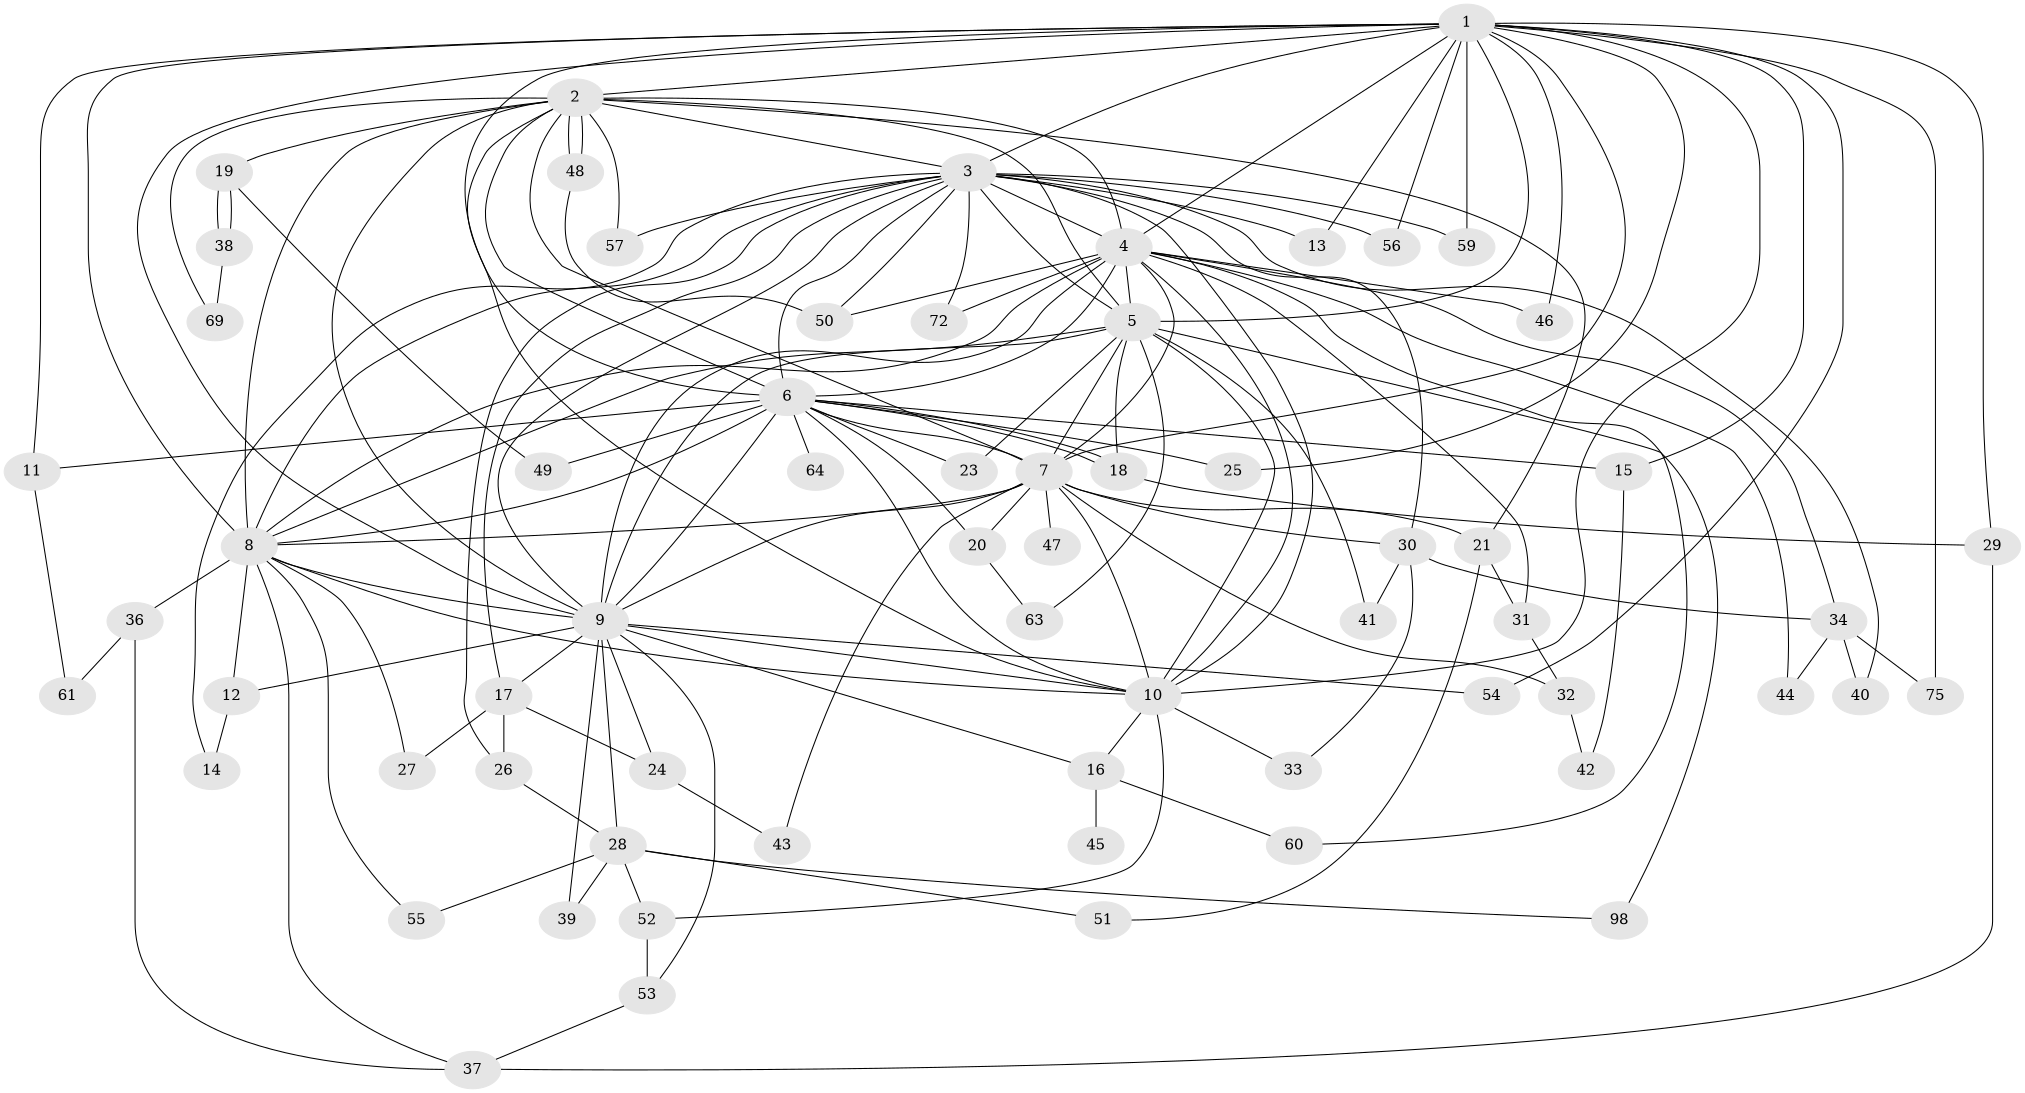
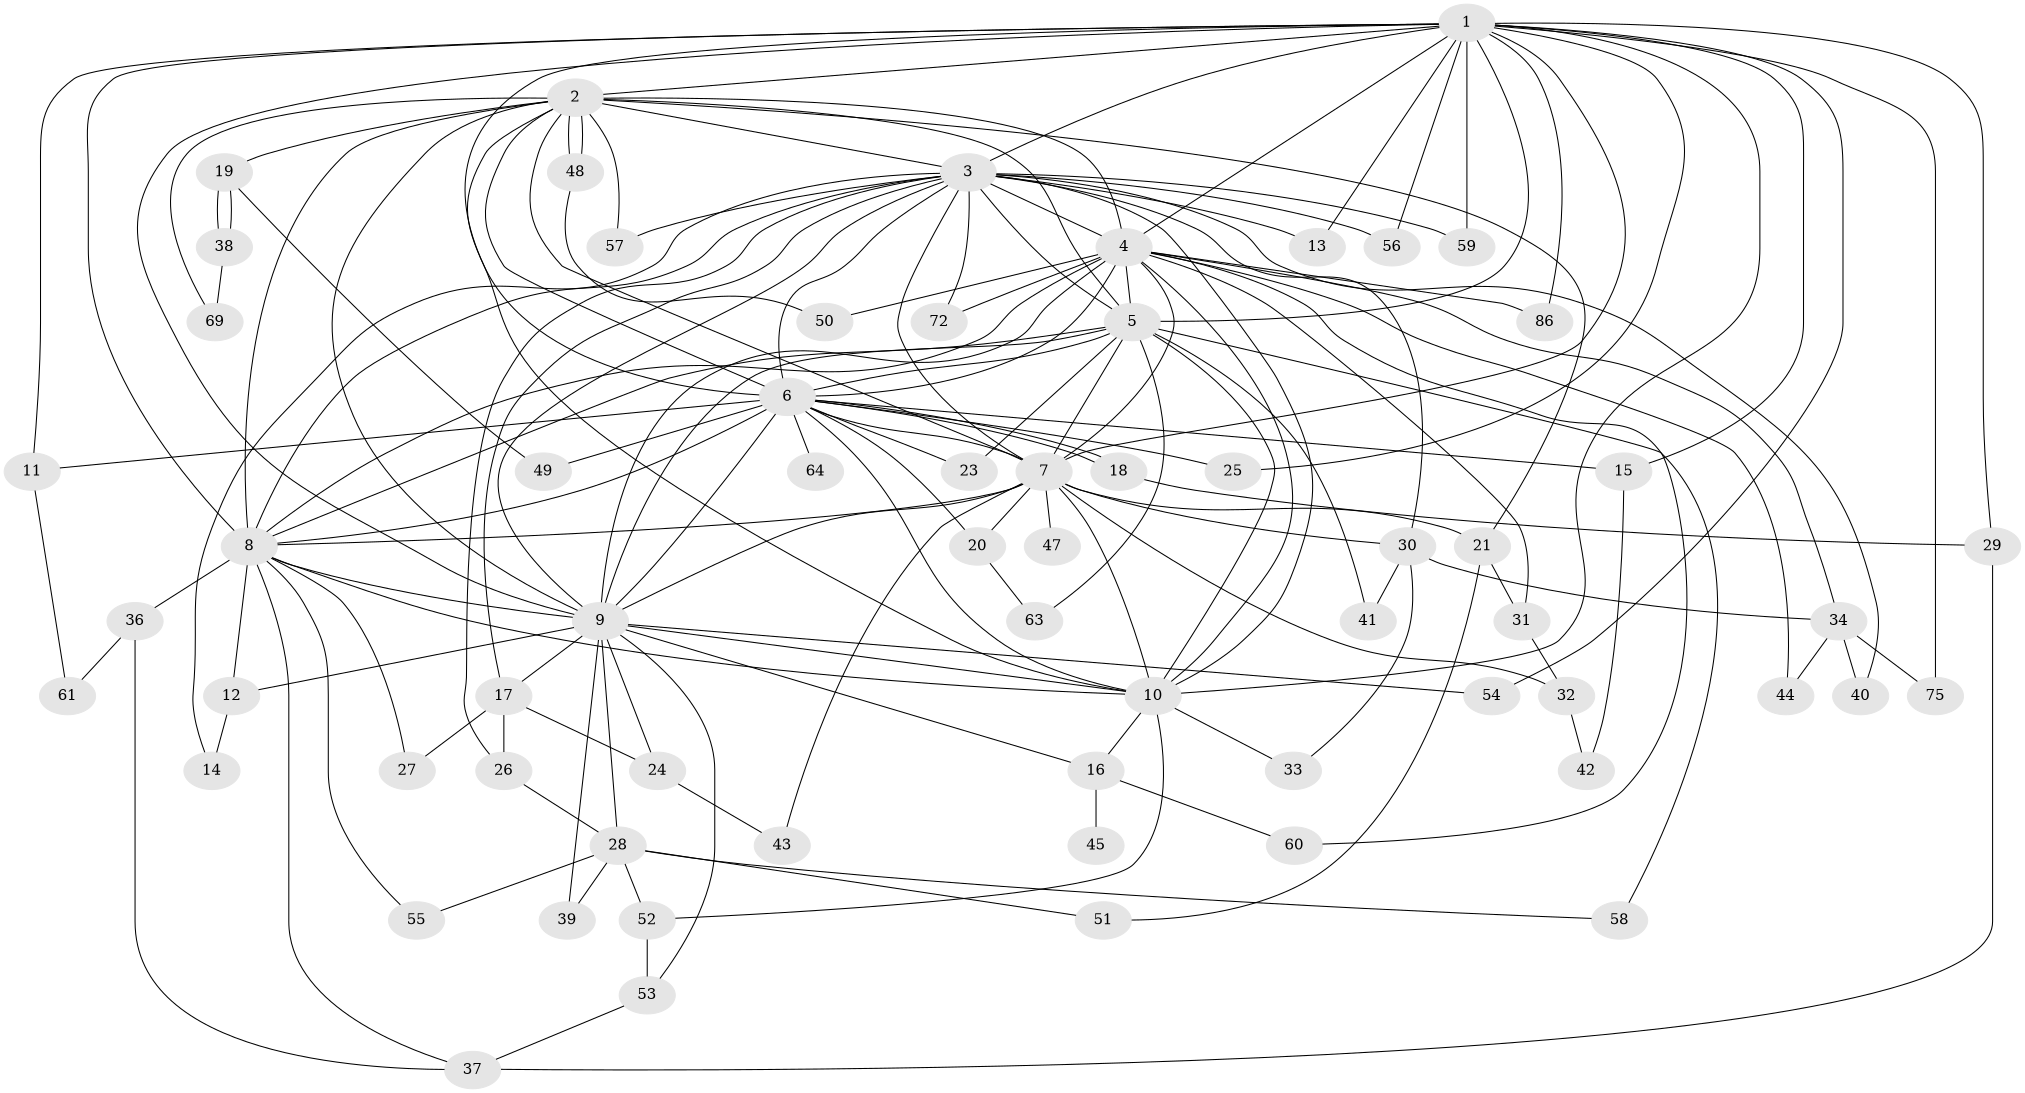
  graph {
    node [color=gray90 style=filled]
    1
    2
    3
    4
    5
    6
    7
    8
    9
    10
    11
    13
    15
    25
    29
    n16 [label=75]
-   46
+   46 [label=86]
    54
    56
    59
    19
    21
    48
    57
    n25 [label=69]
    14
    17
    n28 [label=72]
    26
    30
    40
    31
    34
    44
    50
    60
    23
    41
-   58 [label=98]
+   58
    63
    18
    20
    49
    64
    47
    32
    43
    12
    27
    36
    37
    55
    16
    24
    28
    39
    53
    33
    52
    61
    42
    38
    51
    45
    1 -- 2
    1 -- 3
    1 -- 4
    1 -- 5
    1 -- 6
    1 -- 7
    1 -- 8
    1 -- 9
    1 -- 10
    1 -- 11
    1 -- 13
    1 -- 15
    1 -- 25
    1 -- 29
    1 -- n16
    1 -- 46
    1 -- 54
    1 -- 56
    1 -- 59
    2 -- 3
    2 -- 4
    2 -- 5
    2 -- 6
    2 -- 7
    2 -- 8
    2 -- 9
    2 -- 10
    2 -- 19
    2 -- 21
    2 -- 48
    2 -- 48
    2 -- 57
    2 -- n25
    3 -- 4
    3 -- 5
    3 -- 6
-   3 -- 50
+   3 -- 7
    3 -- 8
    3 -- 9
    3 -- 10
    3 -- 13
    3 -- 56
    3 -- 59
    3 -- 57
    3 -- 14
    3 -- 17
    3 -- n28
    3 -- 26
    3 -- 30
    3 -- 40
    4 -- 5
    4 -- 6
    4 -- 7
    4 -- 8
    4 -- 9
    4 -- 10
    4 -- 46
    4 -- n28
    4 -- 31
    4 -- 34
    4 -- 44
    4 -- 50
    4 -- 60
-   5 -- 18
+   5 -- 6
    5 -- 7
    5 -- 8
    5 -- 9
    5 -- 10
    5 -- 23
    5 -- 41
    5 -- 58
    5 -- 63
    6 -- 7
    6 -- 8
    6 -- 9
    6 -- 10
    6 -- 11
    6 -- 15
    6 -- 25
    6 -- 23
    6 -- 18
    6 -- 18
    6 -- 20
    6 -- 49
    6 -- 64
    7 -- 8
    7 -- 9
    7 -- 10
    7 -- 21
    7 -- 30
    7 -- 20
    7 -- 47
    7 -- 32
    7 -- 43
    8 -- 9
    8 -- 10
    8 -- 12
    8 -- 27
    8 -- 36
    8 -- 37
    8 -- 55
    9 -- 10
    9 -- 54
    9 -- 17
    9 -- 12
    9 -- 16
    9 -- 24
    9 -- 28
    9 -- 39
    9 -- 53
    10 -- 16
    10 -- 33
    10 -- 52
    11 -- 61
    15 -- 42
    29 -- 37
    19 -- 49
    19 -- 38
    19 -- 38
    21 -- 31
    21 -- 51
    48 -- 50
    17 -- 26
    17 -- 27
    17 -- 24
    26 -- 28
    30 -- 34
    30 -- 41
    30 -- 33
    31 -- 32
    34 -- n16
    34 -- 40
    34 -- 44
    18 -- 29
    20 -- 63
    32 -- 42
    12 -- 14
    36 -- 37
    36 -- 61
    16 -- 60
    16 -- 45
    24 -- 43
    28 -- 58
    28 -- 55
    28 -- 39
    28 -- 52
    28 -- 51
    53 -- 37
    52 -- 53
    38 -- n25
  }
